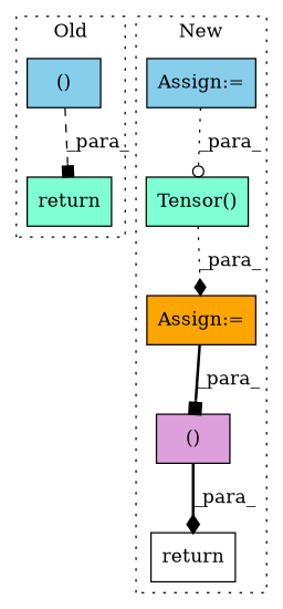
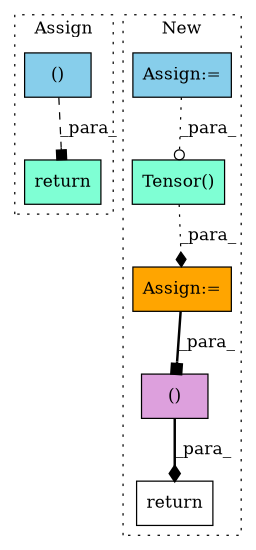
  digraph {
    node [a=93 l=7 shape=box style=filled fillcolor=aquamarine]
    edge [style=dotted arrowhead=box]
    n1 [label=return s=4433]
    n2 [a=54 label="()" s=4419 fillcolor=skyblue]
    n3 [a=75 l="13,1" label="Tensor()" s="4010,4049"]
    n4 [a=68 l=3 label="Assign:=" s=4007 fillcolor=orange]
    n5 [a=68 l=3 label="Assign:=" s=3525 fillcolor=skyblue]
    n6 [a=54 l=3 label="()" s=4085 fillcolor=plum]
    n7 [label=return s=4072 fillcolor=white]
    subgraph cluster_1 {
-     label=Old
+     label=Assign
      style=dotted
      n1
      n2
    }
    subgraph cluster_2 {
      label=New
      style=dotted
      n3
      n4
      n5
      n6
      n7
    }
    n2 -> n1 [label=_para_ style=dashed]
    n3 -> n4 [label=_para_ arrowhead=diamond]
    n4 -> n6 [label=_para_ style=bold]
    n5 -> n3 [label=_para_ arrowhead=odot]
    n6 -> n7 [label=_para_ style=bold arrowhead=diamond]
  }
